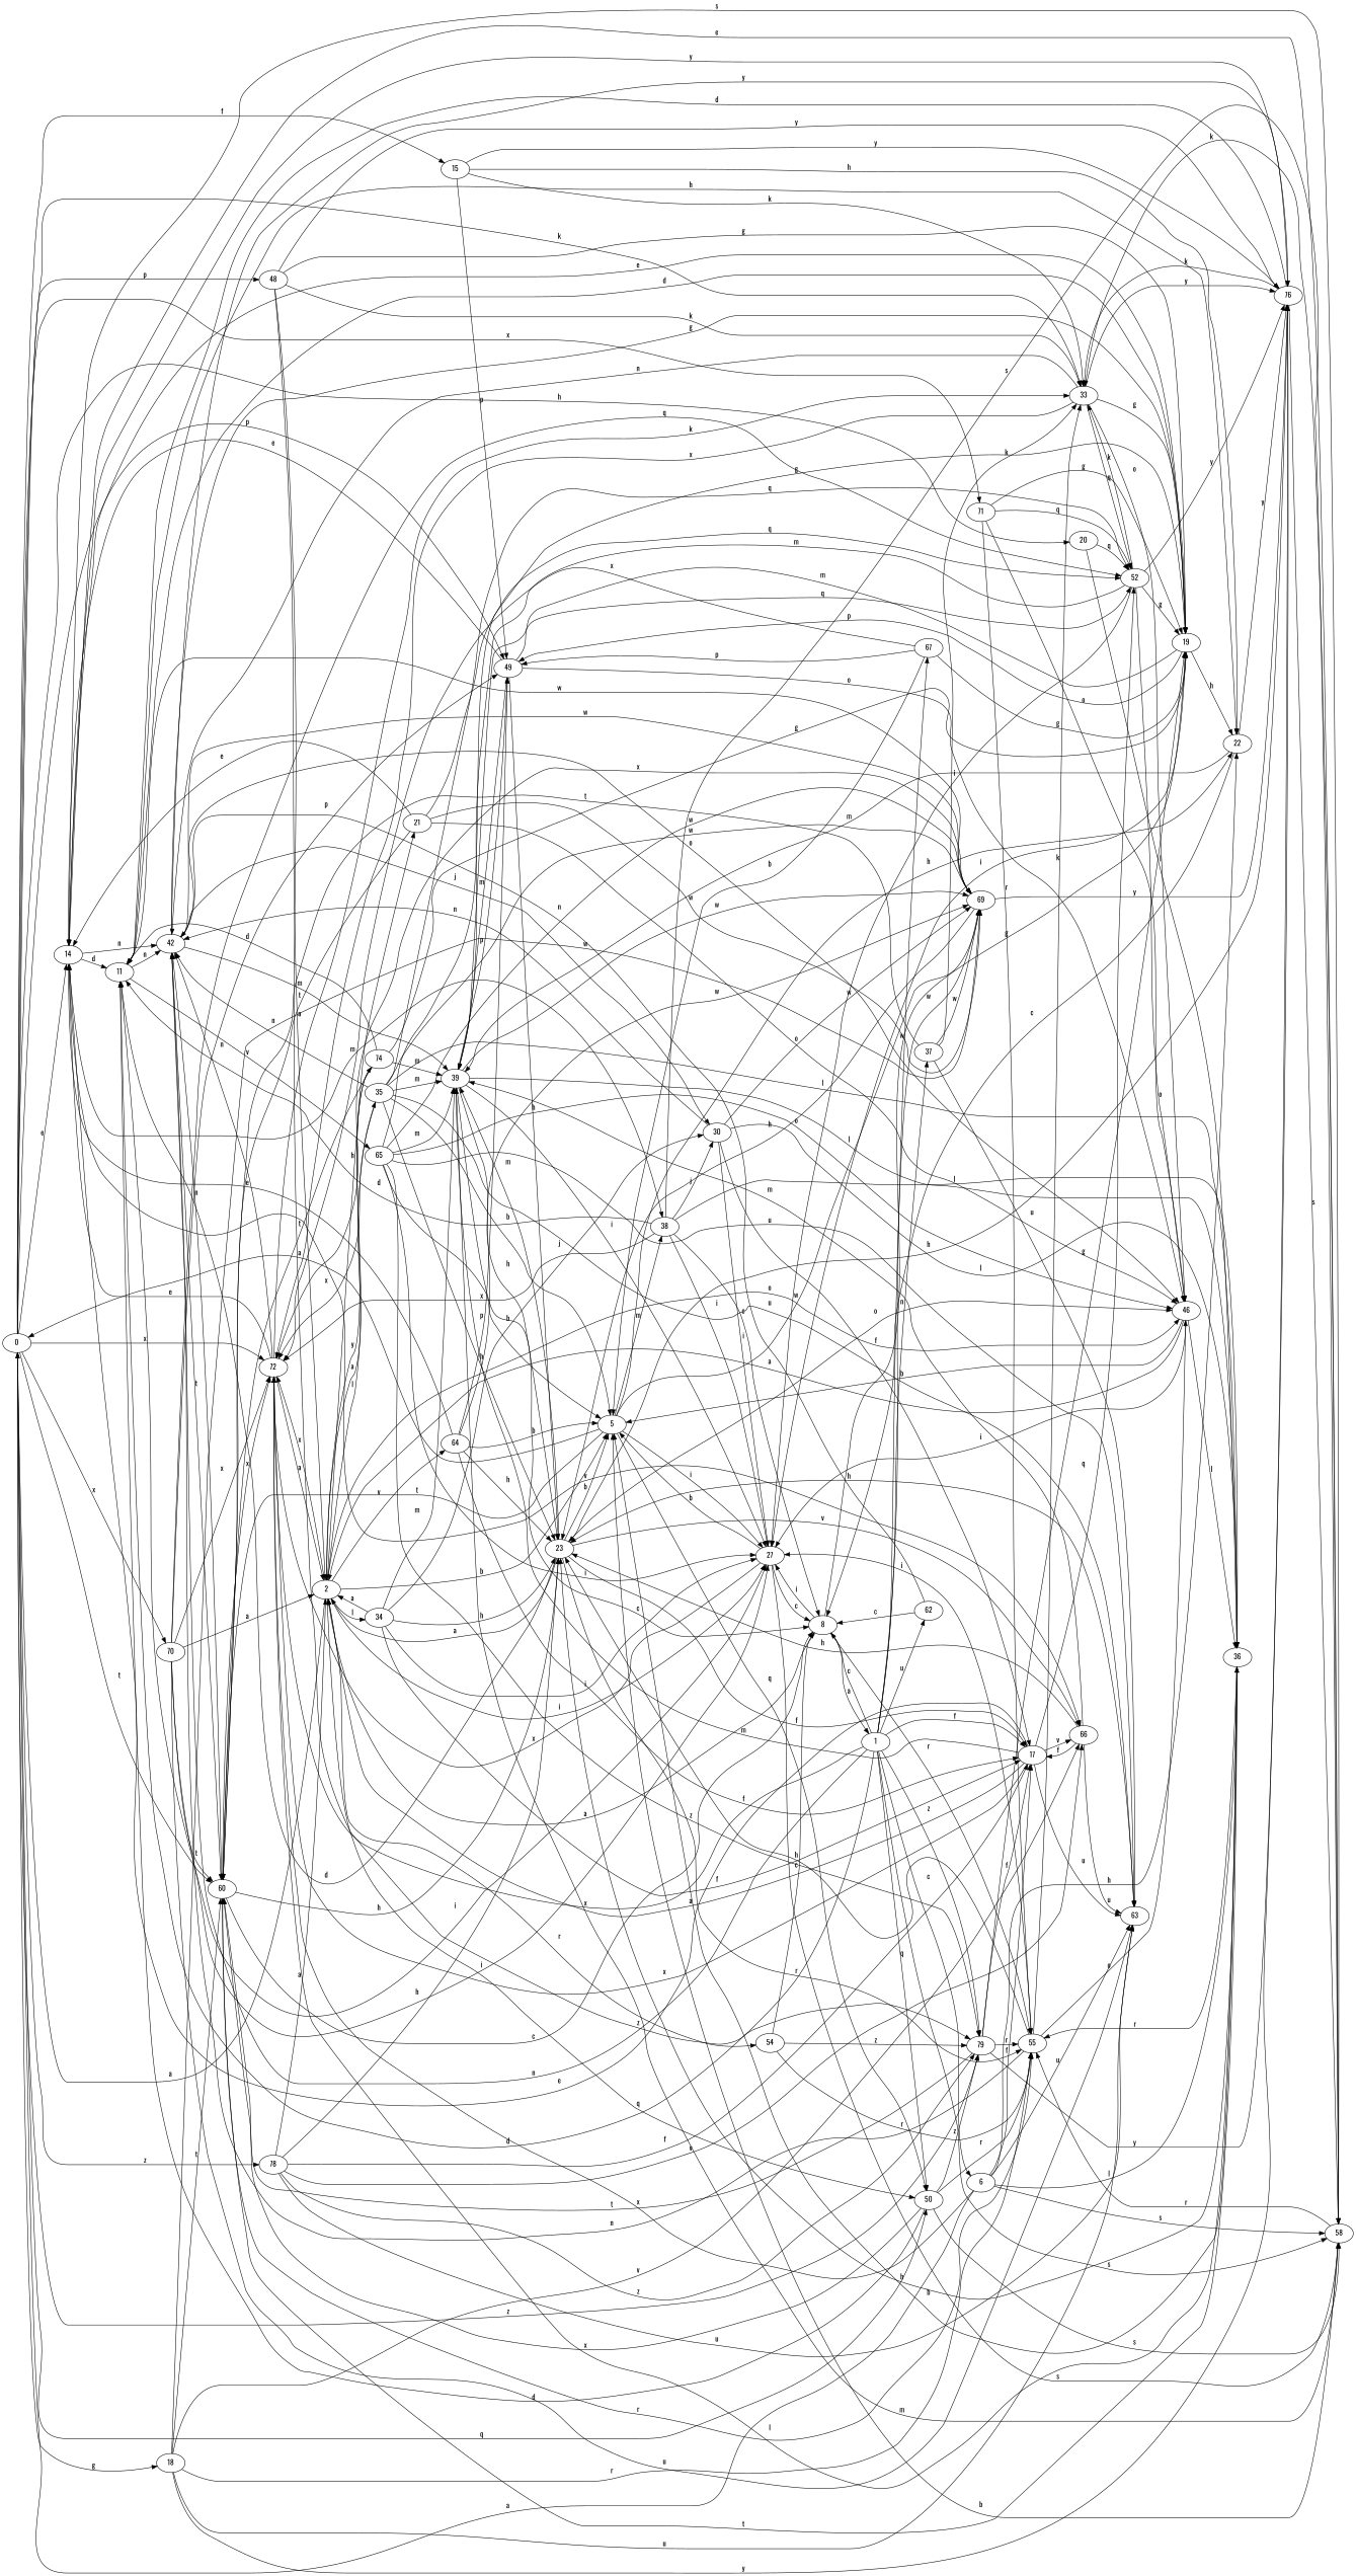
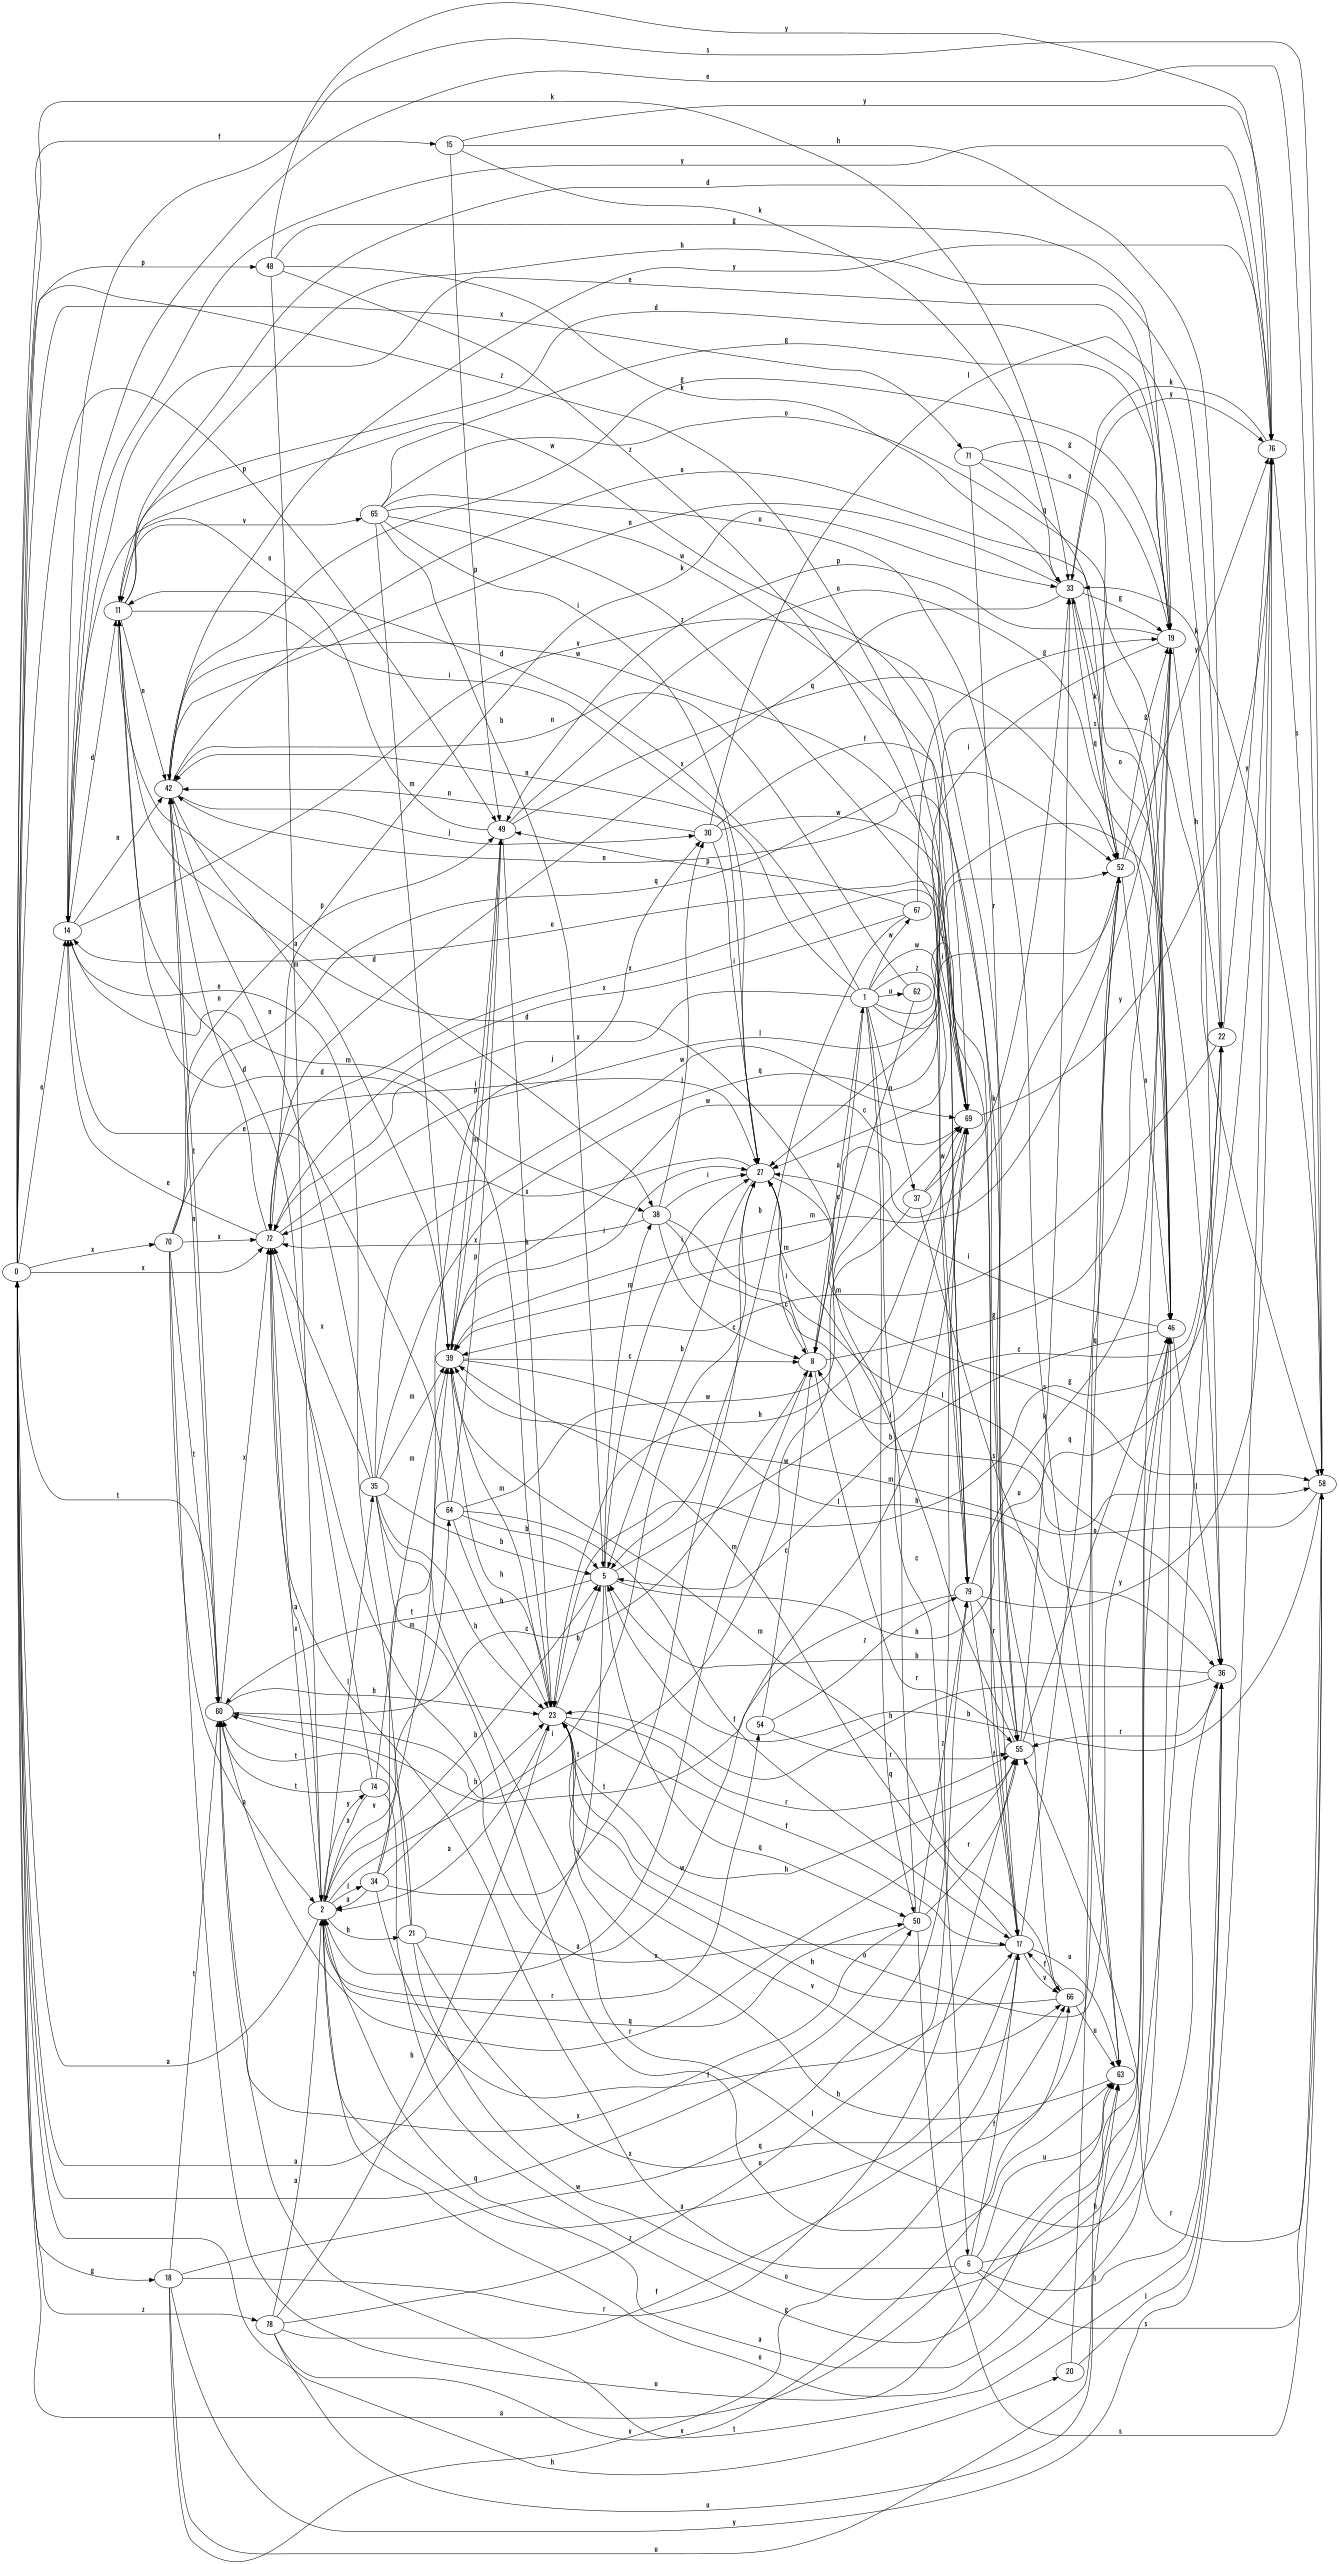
  strict digraph {
    fontname=Oswald
    rankdir=LR
    node [fontname=Oswald]
    edge [fontname=Oswald]
    0
    14
    15
    18
    20
    33
    48
    49
    50
    60
    70
    71
    72
    78
    79
    11
    42
    58
    38
    66
    76
    22
    69
    63
    55
    36
    52
    46
    19
    2
    39
    23
    8
    27
    17
    1
    6
    37
    62
    67
    65
    30
    5
    21
    34
    35
    54
    64
    74
    0 -> 14 [label=e]
    0 -> 15 [label=f]
    0 -> 18 [label=g]
    0 -> 20 [label=h]
    0 -> 33 [label=k]
    0 -> 48 [label=p]
    0 -> 49 [label=p]
    0 -> 50 [label=q]
    0 -> 60 [label=t]
    0 -> 70 [label=x]
    0 -> 71 [label=x]
    0 -> 72 [label=x]
    0 -> 78 [label=z]
    0 -> 79 [label=z]
    14 -> 11 [label=d]
    14 -> 42 [label=n]
    14 -> 58 [label=s]
    14 -> 38 [label=m]
    14 -> 66 [label=v]
    14 -> 76 [label=y]
    15 -> 33 [label=k]
    15 -> 49 [label=p]
    15 -> 76 [label=y]
    15 -> 22 [label=h]
    18 -> 60 [label=t]
    18 -> 66 [label=v]
    18 -> 76 [label=y]
    18 -> 69 [label=w]
    18 -> 63 [label=u]
    18 -> 55 [label=r]
    20 -> 36 [label=l]
    20 -> 52 [label=q]
    33 -> 72 [label=x]
    33 -> 42 [label=n]
    33 -> 76 [label=y]
    33 -> 52 [label=q]
    33 -> 46 [label=o]
    33 -> 19 [label=g]
    48 -> 33 [label=k]
    48 -> 79 [label=z]
    48 -> 76 [label=y]
    48 -> 19 [label=g]
    48 -> 2 [label=a]
    49 -> 14 [label=e]
    49 -> 52 [label=q]
    49 -> 46 [label=o]
    49 -> 39 [label=m]
    49 -> 23 [label=h]
    50 -> 60 [label=x]
    50 -> 79 [label=z]
    50 -> 11 [label=d]
    50 -> 58 [label=s]
    50 -> 55 [label=r]
    60 -> 72 [label=x]
    60 -> 42 [label=n]
    60 -> 55 [label=r]
    60 -> 23 [label=h]
    60 -> 8 [label=c]
    70 -> 49 [label=p]
    70 -> 60 [label=t]
    70 -> 72 [label=x]
    70 -> 63 [label=u]
    70 -> 52 [label=q]
    70 -> 2 [label=a]
    70 -> 27 [label=i]
    71 -> 55 [label=r]
    71 -> 52 [label=q]
    71 -> 46 [label=o]
    71 -> 19 [label=g]
    72 -> 14 [label=e]
    72 -> 33 [label=k]
    72 -> 42 [label=n]
    72 -> 36 [label=l]
    72 -> 2 [label=a]
    78 -> 79 [label=z]
    78 -> 66 [label=v]
    78 -> 63 [label=u]
    78 -> 2 [label=a]
    78 -> 23 [label=h]
    78 -> 17 [label=f]
    79 -> 60 [label=t]
    79 -> 76 [label=y]
    79 -> 55 [label=r]
    79 -> 19 [label=g]
    79 -> 17 [label=f]
    11 -> 42 [label=n]
    11 -> 22 [label=h]
    11 -> 69 [label=w]
    11 -> 27 [label=i]
    11 -> 65 [label=v]
    42 -> 60 [label=t]
    42 -> 76 [label=y]
    42 -> 69 [label=w]
    42 -> 46 [label=o]
    42 -> 19 [label=g]
    42 -> 39 [label=m]
    42 -> 30 [label=j]
    58 -> 14 [label=e]
    58 -> 33 [label=k]
    58 -> 55 [label=r]
    58 -> 39 [label=m]
    58 -> 5 [label=b]
    38 -> 72 [label=x]
-   38 -> 11 [label=d]
+   11 -> 38 [label=d]
    38 -> 58 [label=s]
    38 -> 36 [label=l]
    38 -> 8 [label=c]
    38 -> 27 [label=i]
    38 -> 30 [label=j]
    66 -> 63 [label=u]
    66 -> 39 [label=m]
    66 -> 23 [label=h]
    66 -> 17 [label=f]
    76 -> 33 [label=k]
    76 -> 11 [label=d]
    76 -> 58 [label=s]
    76 -> 23 [label=h]
    22 -> 76 [label=y]
    22 -> 39 [label=m]
    22 -> 8 [label=c]
    69 -> 72 [label=x]
    69 -> 76 [label=y]
    69 -> 23 [label=h]
    63 -> 23 [label=h]
    55 -> 33 [label=k]
    55 -> 42 [label=n]
    55 -> 46 [label=o]
    55 -> 23 [label=h]
    55 -> 27 [label=i]
    36 -> 60 [label=t]
    36 -> 55 [label=r]
    36 -> 23 [label=h]
    36 -> 5 [label=b]
    52 -> 33 [label=k]
    52 -> 76 [label=y]
    52 -> 46 [label=o]
    52 -> 19 [label=g]
    52 -> 39 [label=m]
    52 -> 27 [label=i]
    46 -> 36 [label=l]
    46 -> 2 [label=a]
    46 -> 27 [label=i]
    46 -> 5 [label=b]
    19 -> 14 [label=e]
    19 -> 49 [label=p]
    19 -> 11 [label=d]
    19 -> 22 [label=h]
    19 -> 39 [label=m]
    19 -> 27 [label=i]
    2 -> 0 [label=a]
    2 -> 50 [label=q]
    2 -> 72 [label=x]
    2 -> 46 [label=o]
    2 -> 27 [label=i]
    2 -> 5 [label=b]
    2 -> 21 [label=h]
    2 -> 34 [label=l]
    2 -> 35 [label=l]
    2 -> 54 [label=r]
    2 -> 64 [label=v]
    2 -> 74 [label=y]
    39 -> 49 [label=p]
    39 -> 69 [label=w]
    39 -> 36 [label=l]
    39 -> 23 [label=h]
    39 -> 8 [label=c]
    39 -> 27 [label=i]
    23 -> 11 [label=d]
    23 -> 66 [label=v]
    23 -> 55 [label=r]
    23 -> 46 [label=o]
    23 -> 2 [label=a]
    23 -> 39 [label=m]
    23 -> 17 [label=f]
    23 -> 5 [label=b]
    8 -> 55 [label=r]
    8 -> 19 [label=g]
    8 -> 2 [label=a]
    8 -> 27 [label=i]
    8 -> 1 [label=a]
    27 -> 72 [label=x]
    27 -> 58 [label=s]
    27 -> 8 [label=c]
    27 -> 5 [label=b]
    17 -> 14 [label=e]
    17 -> 72 [label=x]
    17 -> 66 [label=v]
    17 -> 63 [label=u]
    17 -> 52 [label=q]
    17 -> 2 [label=a]
    17 -> 39 [label=m]
    1 -> 50 [label=q]
    1 -> 72 [label=x]
    1 -> 79 [label=z]
    1 -> 11 [label=d]
    1 -> 42 [label=n]
    1 -> 58 [label=s]
    1 -> 69 [label=w]
    1 -> 8 [label=c]
    1 -> 17 [label=f]
    1 -> 6 [label=c]
    1 -> 37 [label=n]
    1 -> 62 [label=u]
    1 -> 67 [label=w]
    6 -> 0 [label=a]
    6 -> 72 [label=x]
    6 -> 58 [label=s]
    6 -> 22 [label=h]
    6 -> 63 [label=u]
    6 -> 36 [label=l]
    6 -> 17 [label=f]
    37 -> 33 [label=k]
    37 -> 60 [label=t]
    37 -> 69 [label=w]
    37 -> 63 [label=u]
    62 -> 42 [label=n]
    62 -> 8 [label=c]
    67 -> 49 [label=p]
    67 -> 72 [label=x]
    67 -> 19 [label=g]
    67 -> 5 [label=b]
    65 -> 79 [label=z]
    65 -> 69 [label=w]
    65 -> 63 [label=u]
    65 -> 46 [label=o]
    65 -> 19 [label=g]
    65 -> 39 [label=m]
    65 -> 27 [label=i]
    65 -> 5 [label=b]
    30 -> 42 [label=n]
    30 -> 69 [label=w]
    30 -> 36 [label=l]
    30 -> 27 [label=i]
    30 -> 17 [label=f]
    5 -> 0 [label=a]
    5 -> 50 [label=q]
    5 -> 60 [label=t]
    5 -> 38 [label=m]
    5 -> 22 [label=h]
    5 -> 69 [label=w]
    5 -> 27 [label=i]
    21 -> 14 [label=e]
    21 -> 60 [label=t]
    21 -> 69 [label=w]
    21 -> 52 [label=q]
    21 -> 46 [label=o]
    34 -> 2 [label=a]
    34 -> 39 [label=m]
    34 -> 23 [label=h]
    34 -> 27 [label=i]
    34 -> 17 [label=f]
    34 -> 30 [label=j]
    35 -> 72 [label=x]
    35 -> 42 [label=n]
    35 -> 69 [label=w]
    35 -> 63 [label=u]
    35 -> 36 [label=l]
    35 -> 52 [label=q]
    35 -> 39 [label=m]
    35 -> 23 [label=h]
    35 -> 5 [label=b]
    54 -> 79 [label=z]
    54 -> 55 [label=r]
    54 -> 8 [label=c]
    64 -> 14 [label=e]
    64 -> 49 [label=p]
    64 -> 69 [label=w]
    64 -> 23 [label=h]
    64 -> 17 [label=f]
    64 -> 5 [label=b]
    74 -> 60 [label=t]
    74 -> 11 [label=d]
    74 -> 19 [label=g]
    74 -> 2 [label=a]
    74 -> 39 [label=m]
  }
